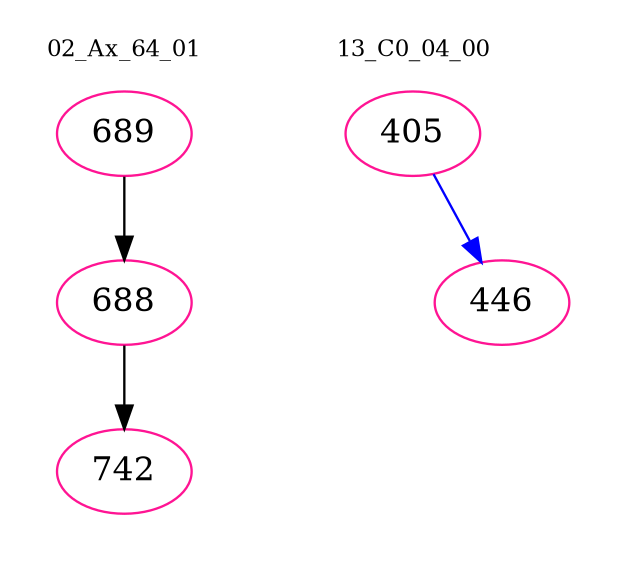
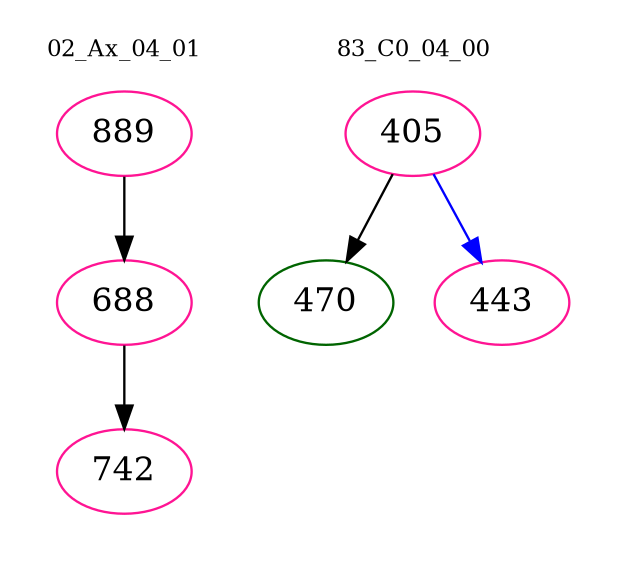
  digraph {
    node [color=deeppink]
    edge [color=black]
    n1 [label=688]
    n2 [label=742]
-   n3 [label=689]
+   n3 [label=889]
    n4 [label=405]
-   n6 [label=446]
+   n5 [color=darkgreen label=470]
+   n6 [label=443]
    subgraph cluster_1 {
      color=white
      fontsize=10
-     label="02_Ax_64_01"
+     label="02_Ax_04_01"
      n1
      n2
      n3
    }
    subgraph cluster_2 {
      color=white
      fontsize=10
-     label="13_C0_04_00"
+     label="83_C0_04_00"
      n4
+     n5
      n6
    }
    n1 -> n2
    n3 -> n1
+   n4 -> n5
    n4 -> n6 [color=blue]
  }
